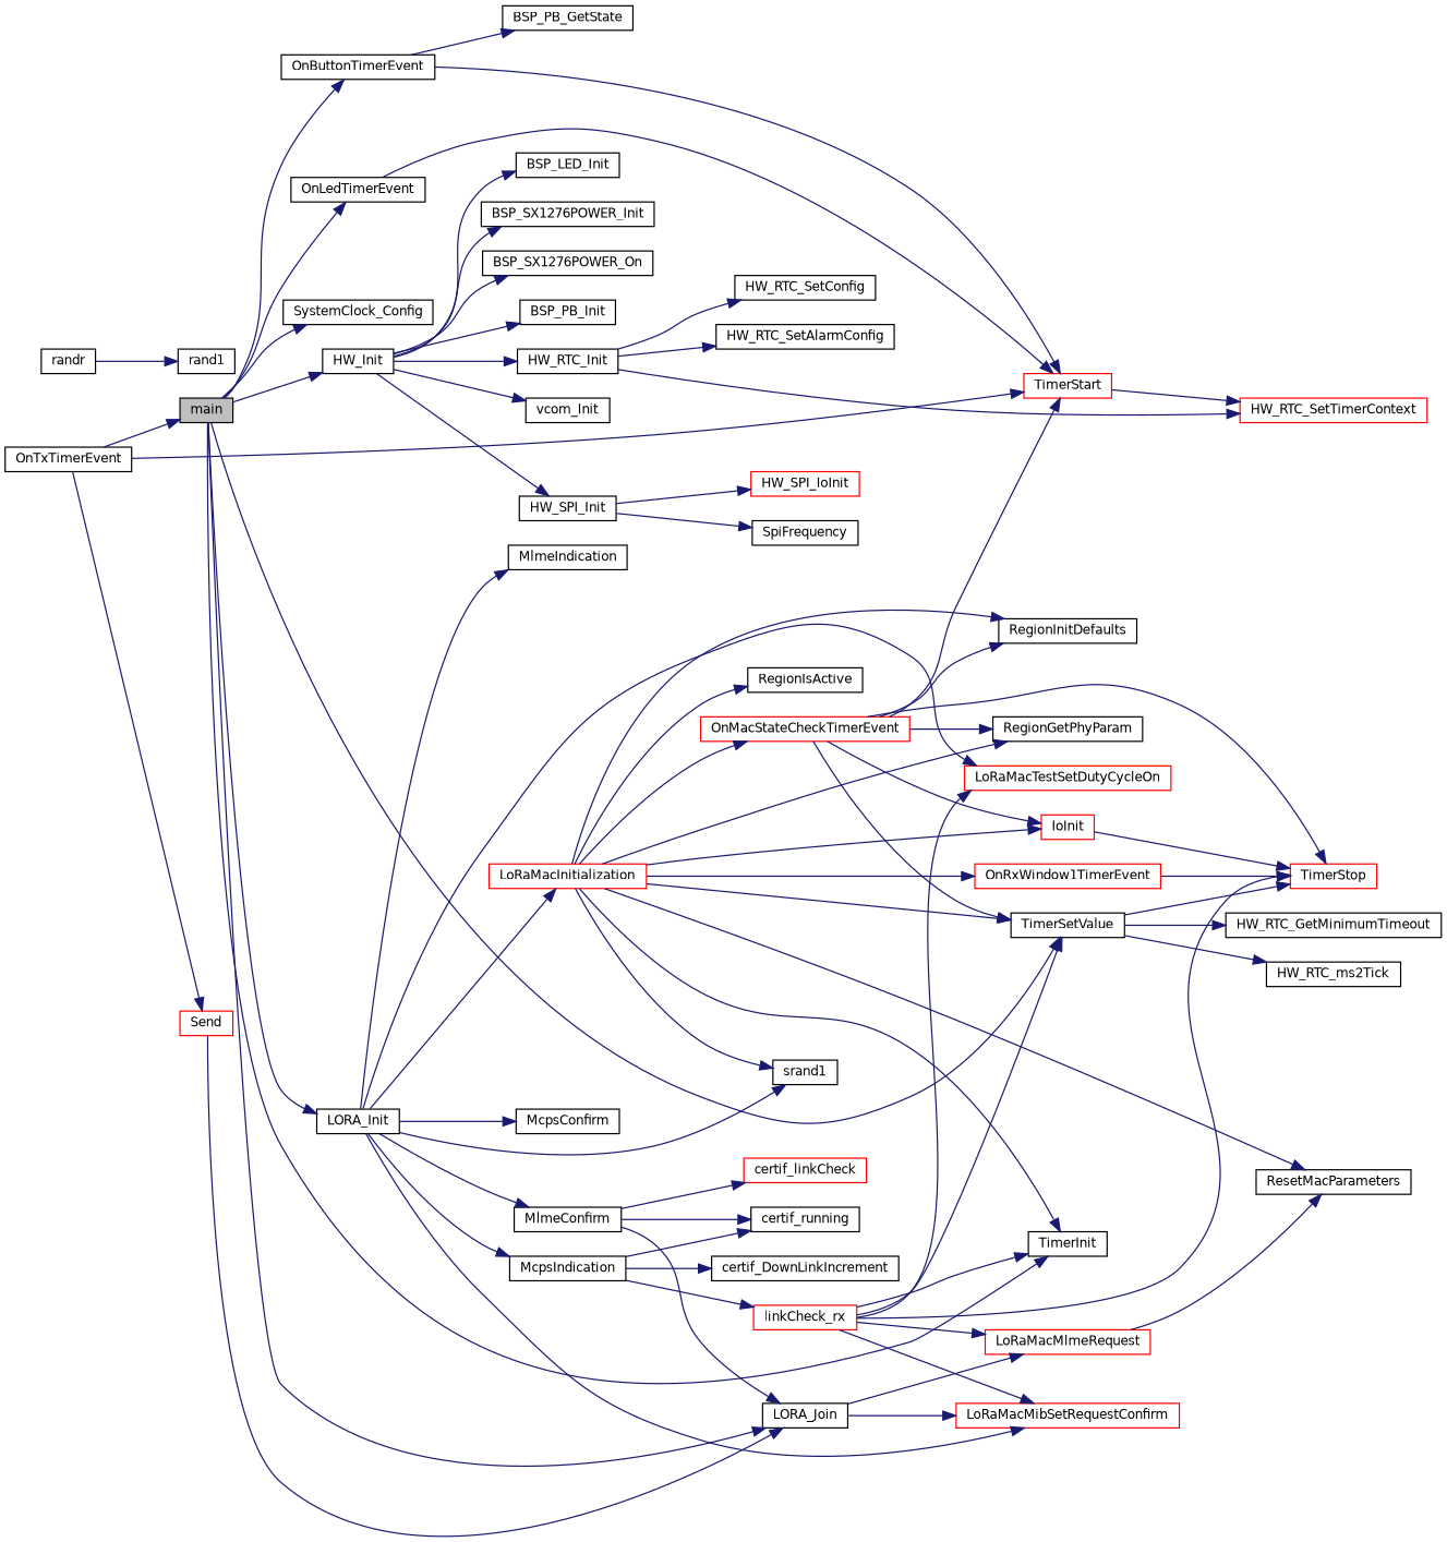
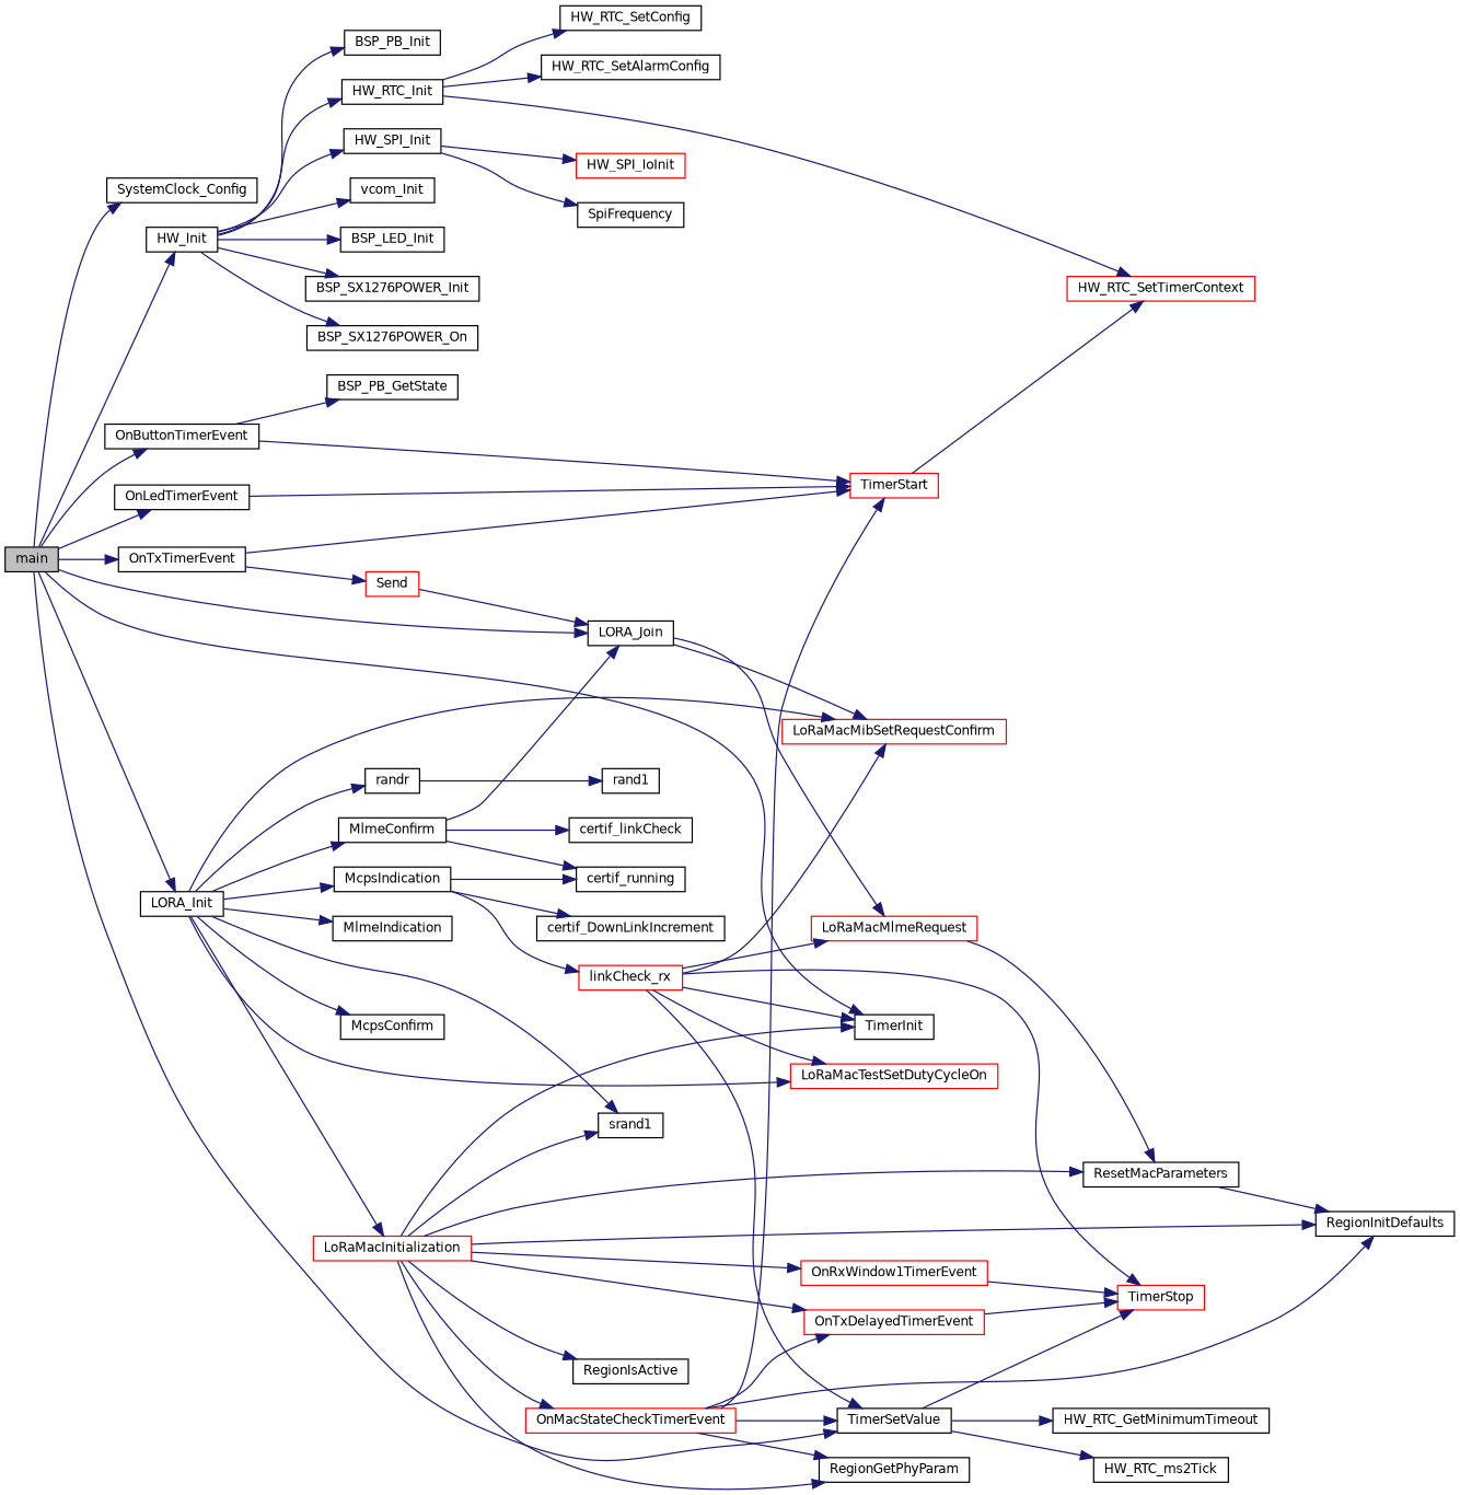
  digraph {
    rankdir=LR
    node [color=black fillcolor=white fontname=Helvetica fontsize=10 shape=record style=filled]
    edge [color=midnightblue fontname=Helvetica fontsize=10 labelfontname=Helvetica labelfontsize=10 style=solid]
    n1 [fillcolor=grey75 fontcolor=black height=0.2 label=main width=0.4]
    n2 [height=0.2 label=SystemClock_Config width=0.4]
    n3 [height=0.2 label=HW_Init width=0.4]
    n4 [height=0.2 label=LORA_Init width=0.4]
    n5 [height=0.2 label=TimerInit width=0.4]
    n6 [height=0.2 label=TimerSetValue width=0.4]
    n7 [height=0.2 label=LORA_Join width=0.4]
    n8 [height=0.2 label=OnButtonTimerEvent width=0.4]
    n9 [height=0.2 label=OnLedTimerEvent width=0.4]
    n10 [height=0.2 label=OnTxTimerEvent width=0.4]
    n11 [height=0.2 label=vcom_Init width=0.4]
    n12 [height=0.2 label=BSP_LED_Init width=0.4]
    n13 [height=0.2 label=BSP_SX1276POWER_Init width=0.4]
    n14 [height=0.2 label=BSP_SX1276POWER_On width=0.4]
    n15 [height=0.2 label=BSP_PB_Init width=0.4]
    n16 [height=0.2 label=HW_RTC_Init width=0.4]
    n17 [height=0.2 label=HW_SPI_Init width=0.4]
    n18 [height=0.2 label=srand1 width=0.4]
    n19 [height=0.2 label=randr width=0.4]
    n20 [height=0.2 label=McpsConfirm width=0.4]
    n21 [height=0.2 label=McpsIndication width=0.4]
    n22 [color=red height=0.2 label=LoRaMacMibSetRequestConfirm width=0.4]
    n23 [color=red height=0.2 label=LoRaMacTestSetDutyCycleOn width=0.4]
    n24 [height=0.2 label=MlmeConfirm width=0.4]
    n25 [height=0.2 label=MlmeIndication width=0.4]
    n26 [color=red height=0.2 label=LoRaMacInitialization width=0.4]
    n27 [color=red height=0.2 label=TimerStop width=0.4]
    n28 [height=0.2 label=HW_RTC_ms2Tick width=0.4]
    n29 [height=0.2 label=HW_RTC_GetMinimumTimeout width=0.4]
    n30 [color=red height=0.2 label=LoRaMacMlmeRequest width=0.4]
    n31 [color=red height=0.2 label=TimerStart width=0.4]
    n32 [height=0.2 label=BSP_PB_GetState width=0.4]
    n33 [color=red height=0.2 label=Send width=0.4]
    n34 [height=0.2 label=HW_RTC_SetConfig width=0.4]
    n35 [height=0.2 label=HW_RTC_SetAlarmConfig width=0.4]
    n36 [color=red height=0.2 label=HW_RTC_SetTimerContext width=0.4]
    n37 [height=0.2 label=SpiFrequency width=0.4]
    n38 [color=red height=0.2 label=HW_SPI_IoInit width=0.4]
    n39 [height=0.2 label=rand1 width=0.4]
    n40 [height=0.2 label=certif_running width=0.4]
    n41 [height=0.2 label=certif_DownLinkIncrement width=0.4]
    n42 [color=red height=0.2 label=linkCheck_rx width=0.4]
-   n43 [color=red height=0.2 label=certif_linkCheck width=0.4]
+   n43 [height=0.2 label=certif_linkCheck width=0.4]
    n44 [height=0.2 label=ResetMacParameters width=0.4]
    n45 [height=0.2 label=RegionInitDefaults width=0.4]
    n46 [height=0.2 label=RegionIsActive width=0.4]
    n47 [height=0.2 label=RegionGetPhyParam width=0.4]
    n48 [color=red height=0.2 label=OnMacStateCheckTimerEvent width=0.4]
-   n49 [color=red height=0.2 label=IoInit width=0.4]
+   n49 [color=red height=0.2 label=OnTxDelayedTimerEvent width=0.4]
    n50 [color=red height=0.2 label=OnRxWindow1TimerEvent width=0.4]
    n1 -> n2
    n1 -> n3
    n1 -> n4
    n1 -> n5
    n1 -> n6
    n1 -> n7
    n1 -> n8
    n1 -> n9
-   n10 -> n1
+   n1 -> n10
    n3 -> n11
    n3 -> n12
    n3 -> n13
    n3 -> n14
    n3 -> n15
    n3 -> n16
    n3 -> n17
    n4 -> n18
+   n4 -> n19
    n4 -> n20
    n4 -> n21
    n4 -> n22
    n4 -> n23
    n4 -> n24
    n4 -> n25
    n4 -> n26
    n6 -> n27
    n6 -> n28
    n6 -> n29
    n7 -> n22
    n7 -> n30
    n8 -> n31
    n8 -> n32
    n9 -> n31
    n10 -> n31
    n10 -> n33
    n16 -> n34
    n16 -> n35
    n16 -> n36
    n17 -> n37
    n17 -> n38
    n19 -> n39
    n21 -> n40
    n21 -> n41
    n21 -> n42
    n24 -> n7
    n24 -> n40
    n24 -> n43
    n26 -> n5
-   n26 -> n6
    n26 -> n18
    n26 -> n44
    n26 -> n45
    n26 -> n46
    n26 -> n47
    n26 -> n48
    n26 -> n49
    n26 -> n50
    n30 -> n44
    n31 -> n36
    n33 -> n7
    n42 -> n5
    n42 -> n6
    n42 -> n22
    n42 -> n23
    n42 -> n27
    n42 -> n30
+   n44 -> n45
    n48 -> n6
-   n48 -> n27
    n48 -> n31
    n48 -> n45
    n48 -> n47
    n48 -> n49
    n49 -> n27
    n50 -> n27
  }
